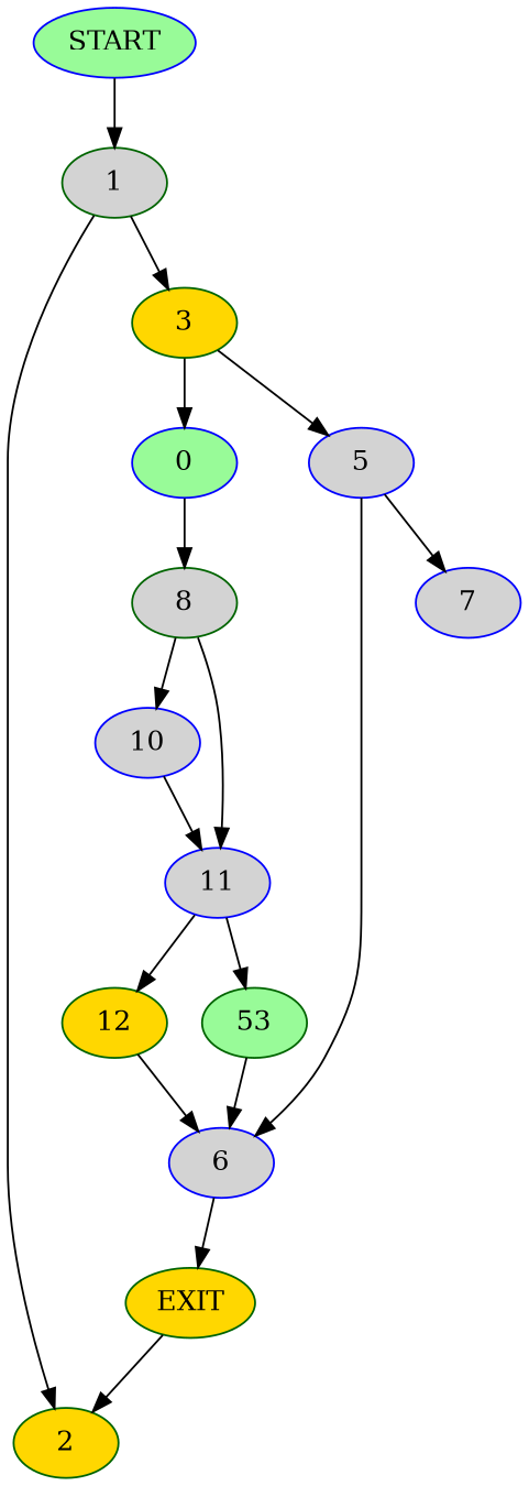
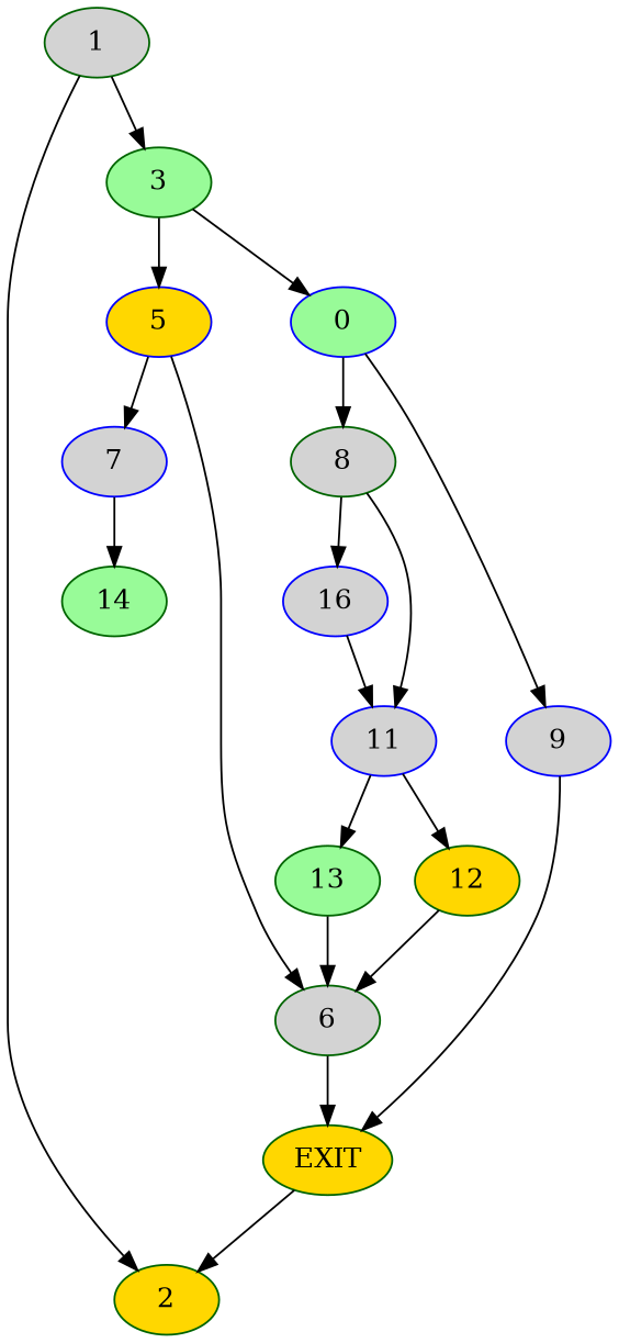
  digraph {
    node [color=blue fillcolor=lightgrey style=filled]
-   n1 [fillcolor=palegreen label=START]
    1 [color=darkgreen]
    2 [color=darkgreen fillcolor=gold]
-   3 [color=darkgreen fillcolor=gold]
+   3 [color=darkgreen fillcolor=palegreen]
    n5 [color=darkgreen fillcolor=gold label=EXIT]
    n6 [fillcolor=palegreen label=0]
-   5
+   5 [fillcolor=gold]
    8 [color=darkgreen]
-   6
+   9
+   6 [color=darkgreen]
    7
-   10
+   10 [label=16]
    11
+   14 [color=darkgreen fillcolor=palegreen]
    12 [color=darkgreen fillcolor=gold]
-   13 [color=darkgreen fillcolor=palegreen label=53]
-   n1 -> 1
+   13 [color=darkgreen fillcolor=palegreen]
    1 -> 2
    1 -> 3
    3 -> n6
    3 -> 5
    n5 -> 2
    n6 -> 8
+   n6 -> 9
    5 -> 6
    5 -> 7
    8 -> 10
    8 -> 11
+   9 -> n5
    6 -> n5
+   7 -> 14
    10 -> 11
    11 -> 12
    11 -> 13
    12 -> 6
    13 -> 6
  }
